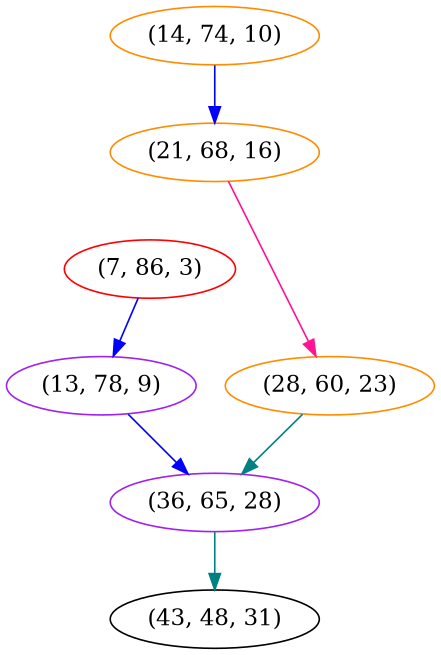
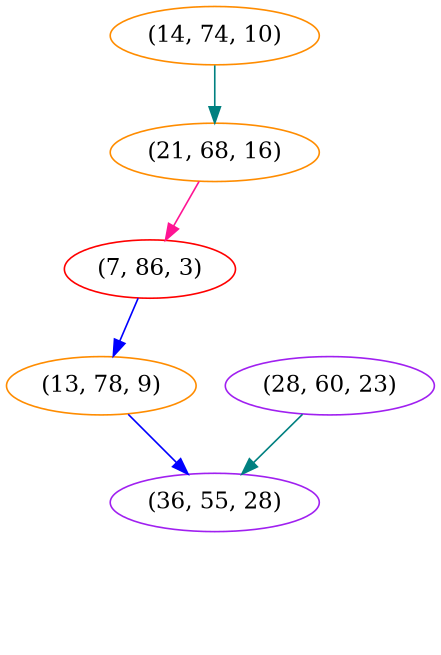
  digraph {
    node [color=darkorange]
    edge [color=blue]
    "(7, 86, 3)" [color=red]
-   "(13, 78, 9)" [color=purple]
-   "(36, 55, 28)" [color=purple label="(36, 65, 28)"]
+   "(13, 78, 9)"
+   "(36, 55, 28)" [color=purple]
    "(14, 74, 10)"
    "(21, 68, 16)"
-   "(28, 60, 23)"
-   "(43, 48, 31)" [color=black]
+   "(28, 60, 23)" [color=purple]
    "(7, 86, 3)" -> "(13, 78, 9)"
    "(13, 78, 9)" -> "(36, 55, 28)"
-   "(36, 55, 28)" -> "(43, 48, 31)" [color=teal]
-   "(14, 74, 10)" -> "(21, 68, 16)"
-   "(21, 68, 16)" -> "(28, 60, 23)" [color=deeppink]
+   "(14, 74, 10)" -> "(21, 68, 16)" [color=teal]
+   "(21, 68, 16)" -> "(7, 86, 3)" [color=deeppink]
    "(28, 60, 23)" -> "(36, 55, 28)" [color=teal]
  }
